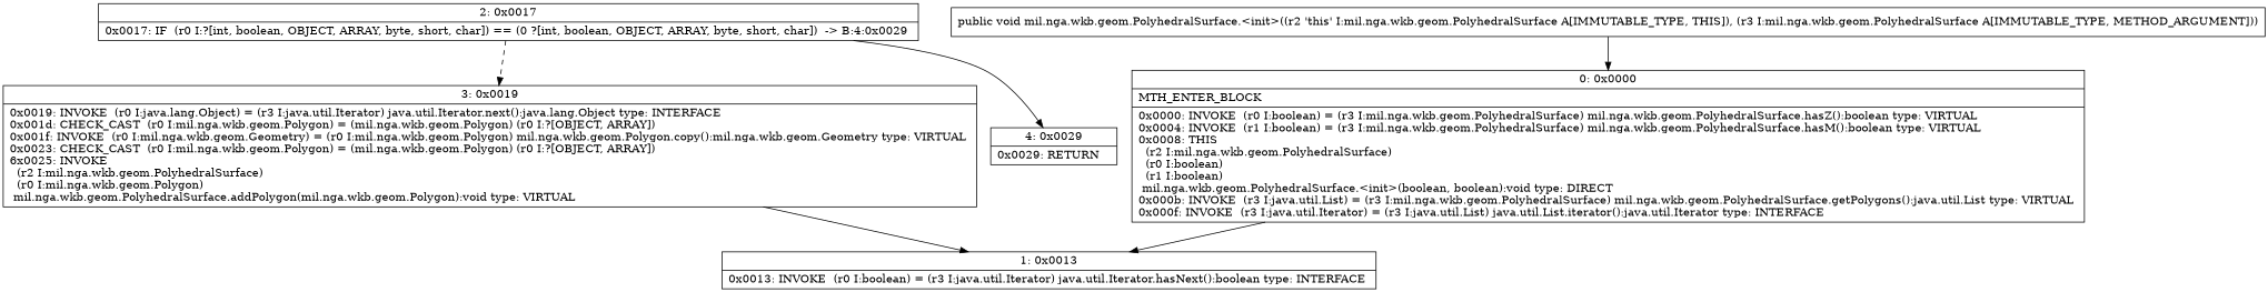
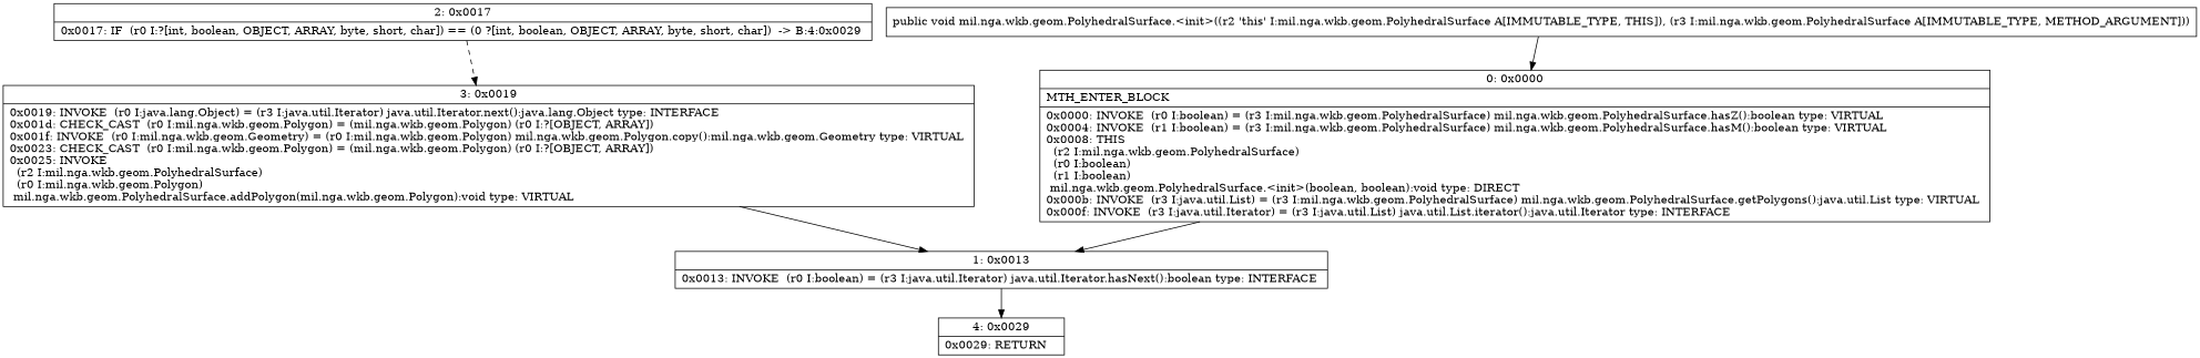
  digraph {
    node [shape=record]
    n1 [label="{0\:\ 0x0000|MTH_ENTER_BLOCK\l|0x0000: INVOKE  (r0 I:boolean) = (r3 I:mil.nga.wkb.geom.PolyhedralSurface) mil.nga.wkb.geom.PolyhedralSurface.hasZ():boolean type: VIRTUAL \l0x0004: INVOKE  (r1 I:boolean) = (r3 I:mil.nga.wkb.geom.PolyhedralSurface) mil.nga.wkb.geom.PolyhedralSurface.hasM():boolean type: VIRTUAL \l0x0008: THIS  \l  (r2 I:mil.nga.wkb.geom.PolyhedralSurface)\l  (r0 I:boolean)\l  (r1 I:boolean)\l mil.nga.wkb.geom.PolyhedralSurface.\<init\>(boolean, boolean):void type: DIRECT \l0x000b: INVOKE  (r3 I:java.util.List) = (r3 I:mil.nga.wkb.geom.PolyhedralSurface) mil.nga.wkb.geom.PolyhedralSurface.getPolygons():java.util.List type: VIRTUAL \l0x000f: INVOKE  (r3 I:java.util.Iterator) = (r3 I:java.util.List) java.util.List.iterator():java.util.Iterator type: INTERFACE \l}"]
    n2 [label="{1\:\ 0x0013|0x0013: INVOKE  (r0 I:boolean) = (r3 I:java.util.Iterator) java.util.Iterator.hasNext():boolean type: INTERFACE \l}"]
    n3 [label="{2\:\ 0x0017|0x0017: IF  (r0 I:?[int, boolean, OBJECT, ARRAY, byte, short, char]) == (0 ?[int, boolean, OBJECT, ARRAY, byte, short, char])  \-\> B:4:0x0029 \l}"]
-   n4 [label="{3\:\ 0x0019|0x0019: INVOKE  (r0 I:java.lang.Object) = (r3 I:java.util.Iterator) java.util.Iterator.next():java.lang.Object type: INTERFACE \l0x001d: CHECK_CAST  (r0 I:mil.nga.wkb.geom.Polygon) = (mil.nga.wkb.geom.Polygon) (r0 I:?[OBJECT, ARRAY]) \l0x001f: INVOKE  (r0 I:mil.nga.wkb.geom.Geometry) = (r0 I:mil.nga.wkb.geom.Polygon) mil.nga.wkb.geom.Polygon.copy():mil.nga.wkb.geom.Geometry type: VIRTUAL \l0x0023: CHECK_CAST  (r0 I:mil.nga.wkb.geom.Polygon) = (mil.nga.wkb.geom.Polygon) (r0 I:?[OBJECT, ARRAY]) \l6x0025: INVOKE  \l  (r2 I:mil.nga.wkb.geom.PolyhedralSurface)\l  (r0 I:mil.nga.wkb.geom.Polygon)\l mil.nga.wkb.geom.PolyhedralSurface.addPolygon(mil.nga.wkb.geom.Polygon):void type: VIRTUAL \l}"]
+   n4 [label="{3\:\ 0x0019|0x0019: INVOKE  (r0 I:java.lang.Object) = (r3 I:java.util.Iterator) java.util.Iterator.next():java.lang.Object type: INTERFACE \l0x001d: CHECK_CAST  (r0 I:mil.nga.wkb.geom.Polygon) = (mil.nga.wkb.geom.Polygon) (r0 I:?[OBJECT, ARRAY]) \l0x001f: INVOKE  (r0 I:mil.nga.wkb.geom.Geometry) = (r0 I:mil.nga.wkb.geom.Polygon) mil.nga.wkb.geom.Polygon.copy():mil.nga.wkb.geom.Geometry type: VIRTUAL \l0x0023: CHECK_CAST  (r0 I:mil.nga.wkb.geom.Polygon) = (mil.nga.wkb.geom.Polygon) (r0 I:?[OBJECT, ARRAY]) \l0x0025: INVOKE  \l  (r2 I:mil.nga.wkb.geom.PolyhedralSurface)\l  (r0 I:mil.nga.wkb.geom.Polygon)\l mil.nga.wkb.geom.PolyhedralSurface.addPolygon(mil.nga.wkb.geom.Polygon):void type: VIRTUAL \l}"]
    n5 [label="{4\:\ 0x0029|0x0029: RETURN   \l}"]
    n6 [label="{public void mil.nga.wkb.geom.PolyhedralSurface.\<init\>((r2 'this' I:mil.nga.wkb.geom.PolyhedralSurface A[IMMUTABLE_TYPE, THIS]), (r3 I:mil.nga.wkb.geom.PolyhedralSurface A[IMMUTABLE_TYPE, METHOD_ARGUMENT])) }"]
    n1 -> n2
    n3 -> n4 [style=dashed]
-   n3 -> n5
+   n2 -> n5
    n4 -> n2
    n6 -> n1
  }
